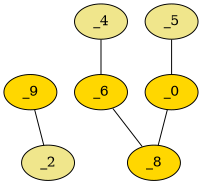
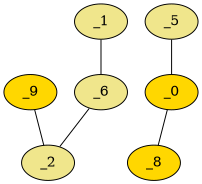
  graph {
    node [charge=0 chem=1 fillcolor=khaki style=filled symbol="C  " x=3.7321 y=-0.25]
    edge [valence=1]
    n1 [fillcolor=gold label=_9 x=2.866 y=1.25]
    _2 [chem=2 symbol="O  " y=1.75]
-   _4 [x=2]
-   _6 [fillcolor=gold x=2 y=-1.25]
+   _4 [x=2 label=_1]
+   _6 [x=2 y=-1.25]
    _5
    n6 [chem=4 fillcolor=gold label=_0 symbol="N  " y=-1.25]
    _8 [fillcolor=gold x=2.866 y=-1.75]
    n1 -- _2
    _4 -- _6
-   _6 -- _8 [valence=2]
+   _6 -- _2 [valence=2]
    _5 -- n6 [valence=2]
    n6 -- _8
  }
